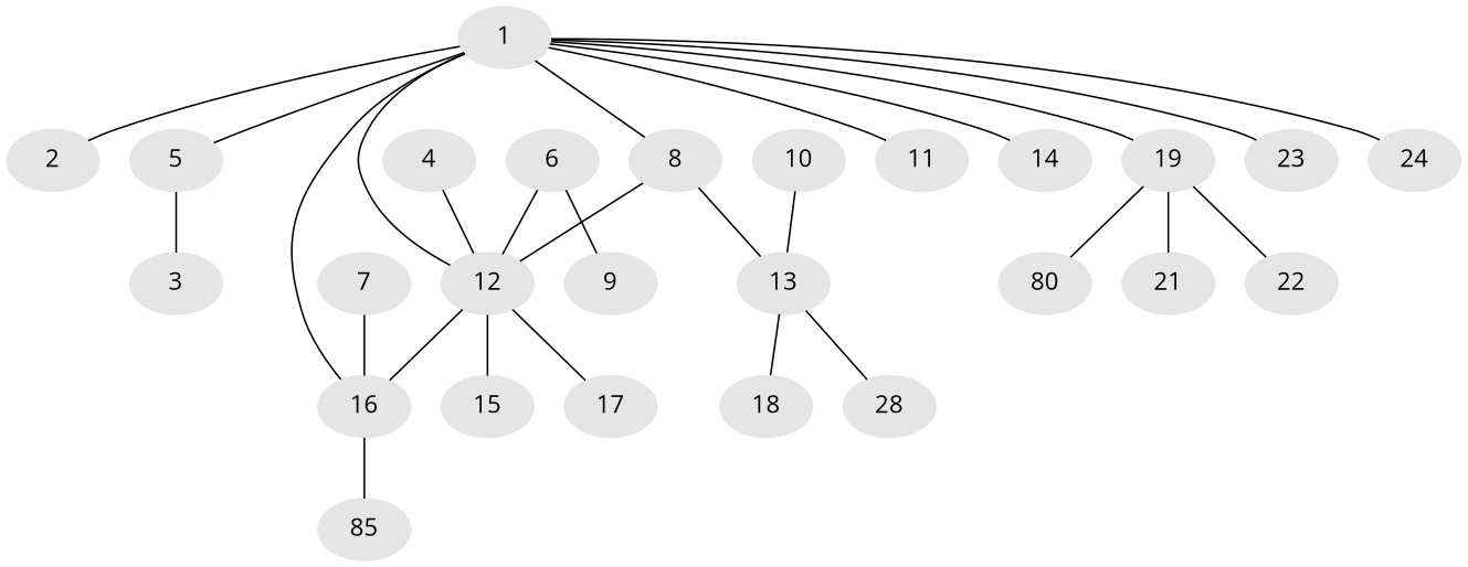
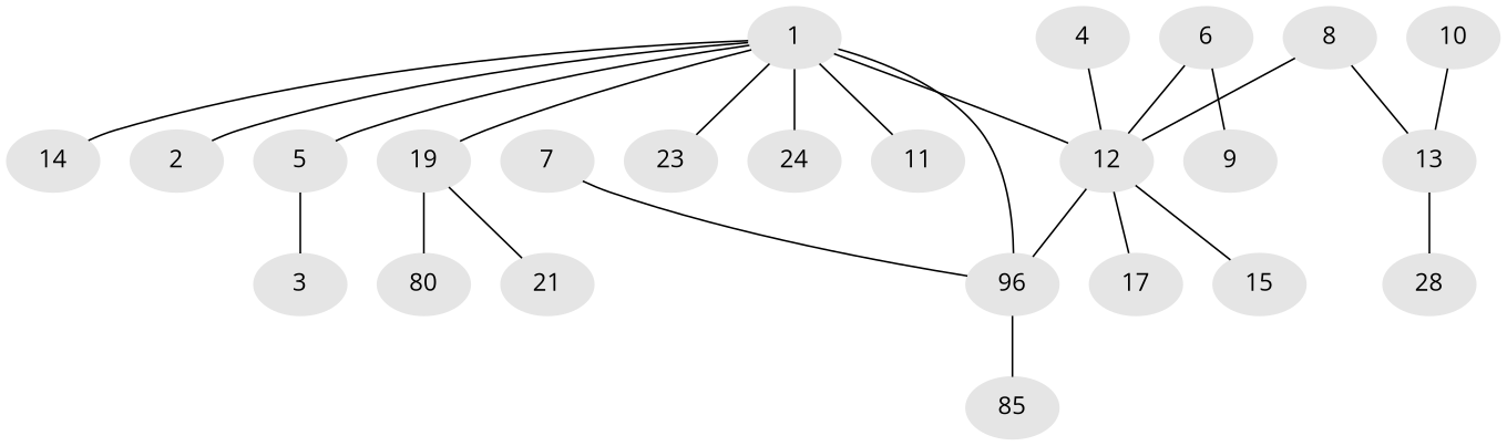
  graph {
    fontname="Open Sans"
    node [color=gray90 fontname="Open Sans" style=filled]
    edge [fontname="Open Sans" weight=1.0]
    1
    2
    5
    8
    11
    12
    14
-   16
+   16 [label=96]
    19
    23
    24
    3
    13
    15
    17
    n16 [label=85]
    n17 [label=80]
    21
-   22
    4
    6
    9
    7
-   18
    n25 [label=28]
    10
    1 -- 2
    1 -- 5
-   1 -- 8
    1 -- 11
    1 -- 12 [weight=3.0]
    1 -- 14
    1 -- 16 [weight=2.0]
    1 -- 19 [weight=2.0]
    1 -- 23
    1 -- 24
    5 -- 3
    8 -- 12
    8 -- 13
    12 -- 16 [weight=2.0]
    12 -- 15
    12 -- 17
    16 -- n16
    19 -- n17
    19 -- 21
-   19 -- 22
-   13 -- 18
    13 -- n25
    4 -- 12
    6 -- 12
    6 -- 9
    7 -- 16
    10 -- 13
  }
